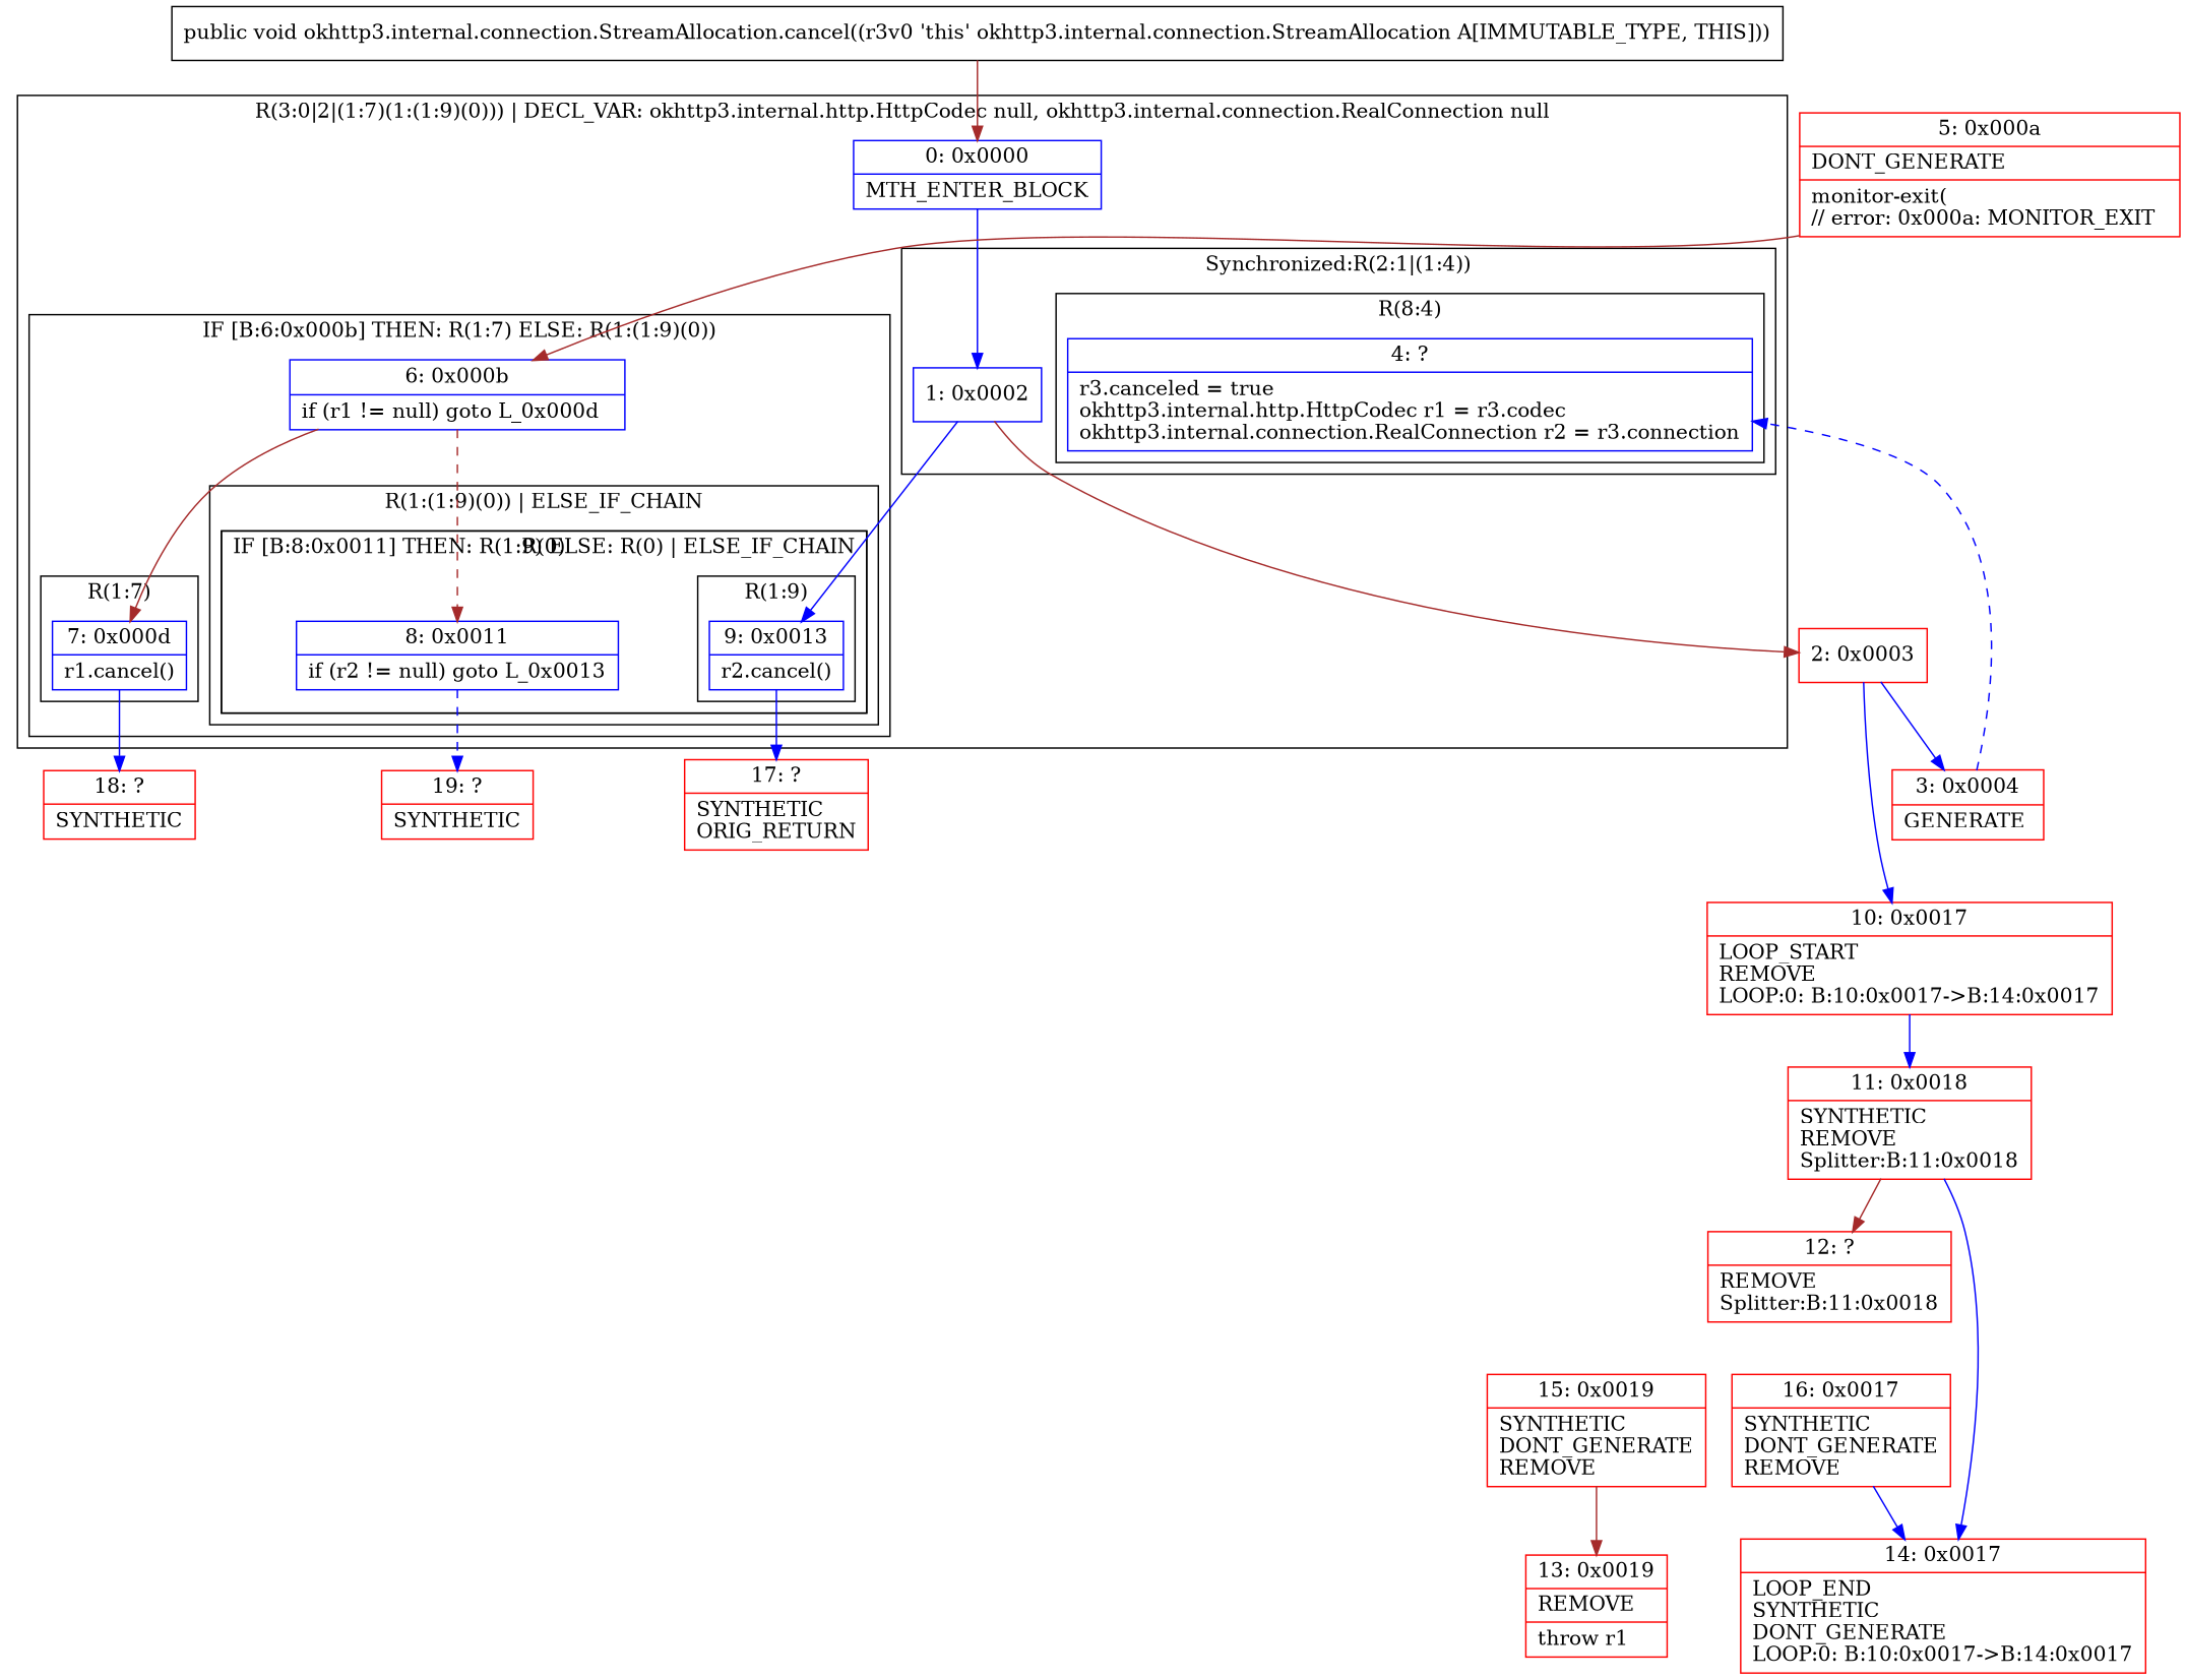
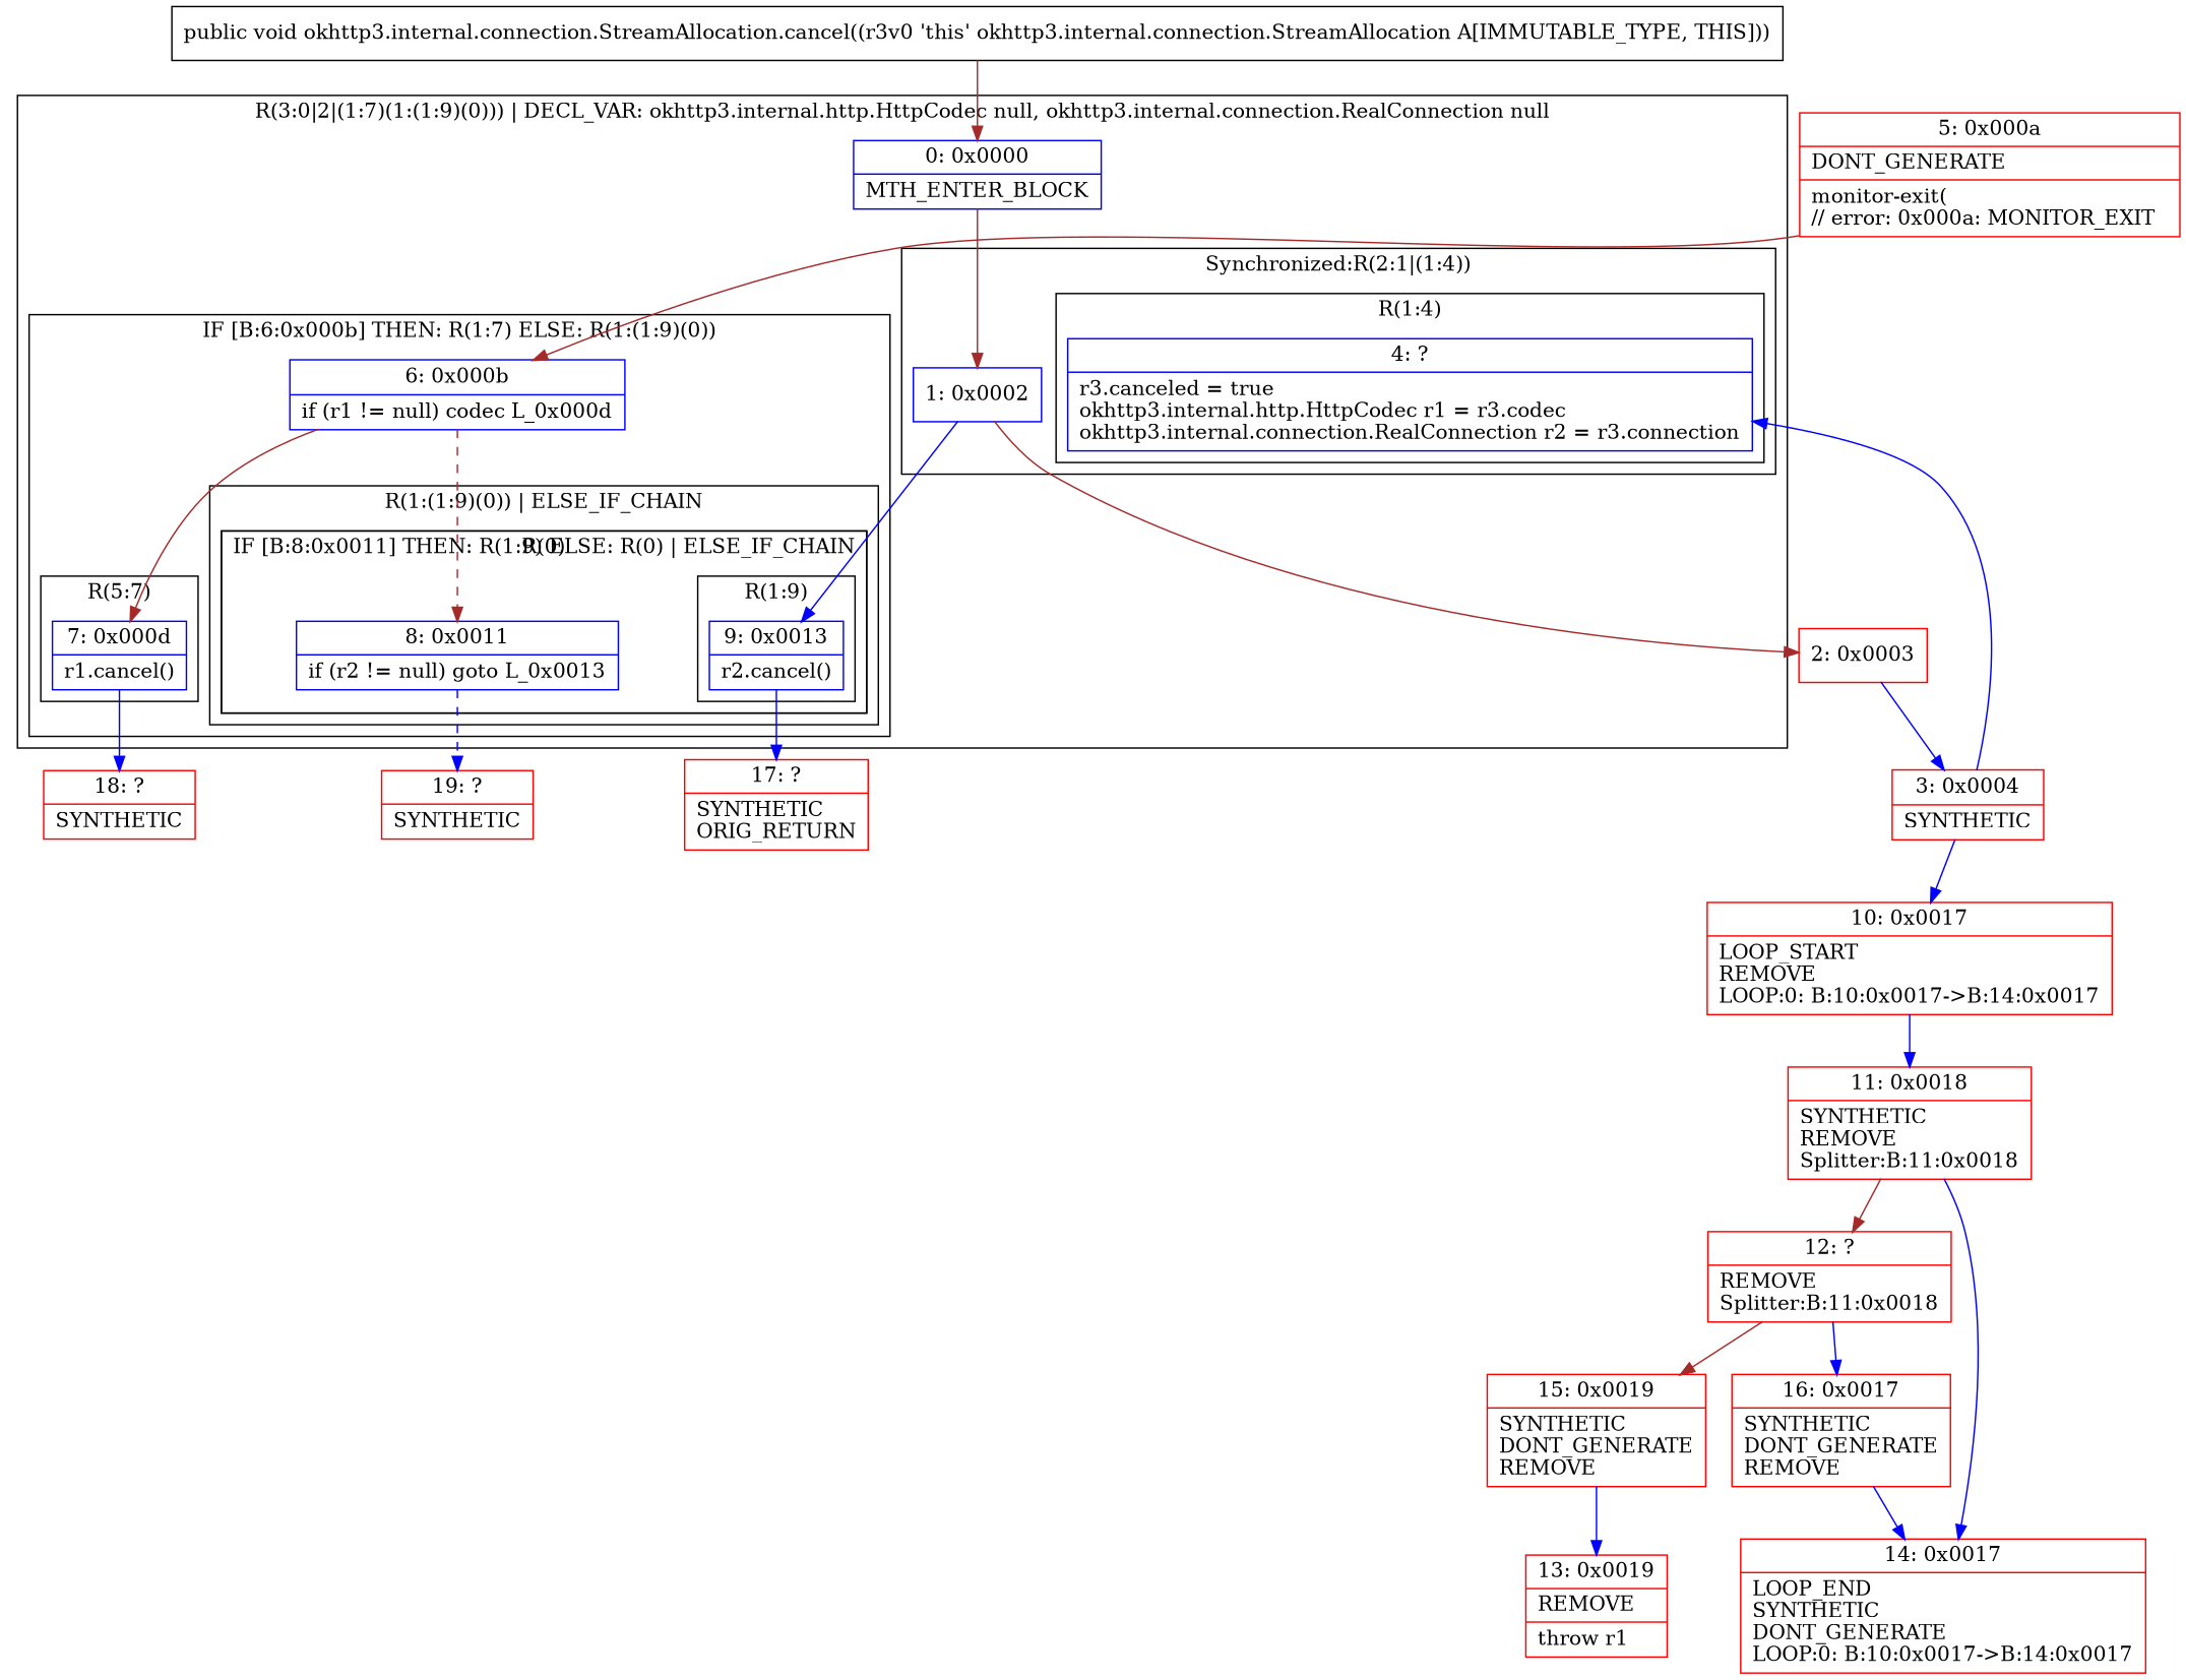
  digraph {
    node [color=red shape=record]
    edge [color=blue]
    n1 [color=blue label="{4\:\ ?|r3.canceled = true\lokhttp3.internal.http.HttpCodec r1 = r3.codec\lokhttp3.internal.connection.RealConnection r2 = r3.connection\l}"]
    n2 [color=blue label="{1\:\ 0x0002}"]
    n3 [color=blue label="{7\:\ 0x000d|r1.cancel()\l}"]
    n4 [color=blue label="{9\:\ 0x0013|r2.cancel()\l}"]
    n5 [color=blue label="{8\:\ 0x0011|if (r2 != null) goto L_0x0013\l}"]
-   n6 [color=blue label="{6\:\ 0x000b|if (r1 != null) goto L_0x000d\l}"]
+   n6 [color=blue label="{6\:\ 0x000b|if (r1 != null) codec L_0x000d\l}"]
    n7 [color=blue label="{0\:\ 0x0000|MTH_ENTER_BLOCK\l}"]
    n8 [label="{2\:\ 0x0003}"]
    n9 [label="{18\:\ ?|SYNTHETIC\l}"]
    n10 [label="{17\:\ ?|SYNTHETIC\lORIG_RETURN\l}"]
    n11 [label="{19\:\ ?|SYNTHETIC\l}"]
-   n12 [label="{3\:\ 0x0004|GENERATE\l}"]
+   n12 [label="{3\:\ 0x0004|SYNTHETIC\l}"]
    n13 [label="{5\:\ 0x000a|DONT_GENERATE\l|monitor\-exit(\l\/\/ error: 0x000a: MONITOR_EXIT  \l}"]
    n14 [label="{10\:\ 0x0017|LOOP_START\lREMOVE\lLOOP:0: B:10:0x0017\-\>B:14:0x0017\l}"]
    n15 [label="{11\:\ 0x0018|SYNTHETIC\lREMOVE\lSplitter:B:11:0x0018\l}"]
    n16 [label="{12\:\ ?|REMOVE\lSplitter:B:11:0x0018\l}"]
    n17 [label="{14\:\ 0x0017|LOOP_END\lSYNTHETIC\lDONT_GENERATE\lLOOP:0: B:10:0x0017\-\>B:14:0x0017\l}"]
    n18 [label="{15\:\ 0x0019|SYNTHETIC\lDONT_GENERATE\lREMOVE\l}"]
    n19 [label="{16\:\ 0x0017|SYNTHETIC\lDONT_GENERATE\lREMOVE\l}"]
    n20 [label="{13\:\ 0x0019|REMOVE\l|throw r1\l}"]
    n21 [label="{public void okhttp3.internal.connection.StreamAllocation.cancel((r3v0 'this' okhttp3.internal.connection.StreamAllocation A[IMMUTABLE_TYPE, THIS])) }" color=""]
    subgraph cluster_1 {
      label="R(3:0|2|(1:7)(1:(1:9)(0))) | DECL_VAR: okhttp3.internal.http.HttpCodec null, okhttp3.internal.connection.RealConnection null\l"
      n7
      subgraph cluster_2 {
        label="Synchronized:R(2:1|(1:4))"
        n2
        subgraph cluster_3 {
-         label="R(8:4)"
+         label="R(1:4)"
          n1
        }
      }
      subgraph cluster_4 {
        label="IF [B:6:0x000b] THEN: R(1:7) ELSE: R(1:(1:9)(0))"
        n6
        subgraph cluster_5 {
-         label="R(1:7)"
+         label="R(5:7)"
          n3
        }
        subgraph cluster_6 {
          label="R(1:(1:9)(0)) | ELSE_IF_CHAIN\l"
          subgraph cluster_7 {
            label="IF [B:8:0x0011] THEN: R(1:9) ELSE: R(0) | ELSE_IF_CHAIN\l"
            n5
            subgraph cluster_8 {
              label="R(1:9)"
              n4
            }
            subgraph cluster_9 {
              label="R(0)"
            }
          }
        }
      }
    }
    n2 -> n4
    n2 -> n8 [color=brown]
    n3 -> n9
    n4 -> n10
    n5 -> n11 [style=dashed]
    n6 -> n3 [color=brown]
    n6 -> n5 [color=brown style=dashed]
-   n7 -> n2
+   n7 -> n2 [color=brown]
    n8 -> n12
-   n12 -> n1 [style=dashed]
-   n8 -> n14
+   n12 -> n1
+   n12 -> n14
    n13 -> n6 [color=brown]
    n14 -> n15
    n15 -> n16 [color=brown]
    n15 -> n17
-   n18 -> n20 [color=brown]
+   n16 -> n18 [color=brown]
+   n16 -> n19
+   n18 -> n20
    n19 -> n17
    n21 -> n7 [color=brown]
  }
